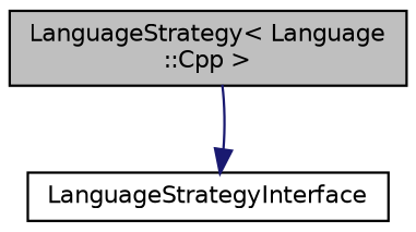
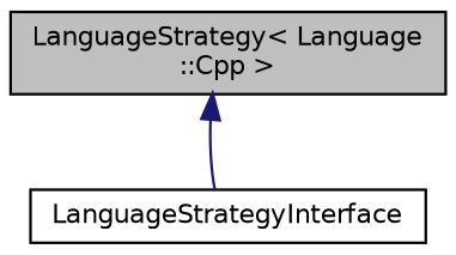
  digraph {
    node [color=black fontname=Helvetica fontsize=10 shape=record style=filled]
    n1 [fillcolor=grey75 fontcolor=black height=0.2 label="LanguageStrategy\< Language\l::Cpp \>" width=0.4]
    n2 [fillcolor=white height=0.2 label=LanguageStrategyInterface width=0.4]
-   n2 -> n1 [color=midnightblue dir=back fontname=Helvetica fontsize=10 labelfontname=Helvetica labelfontsize=10 style=solid]
+   n1 -> n2 [color=midnightblue dir=back fontname=Helvetica fontsize=10 labelfontname=Helvetica labelfontsize=10 style=solid]
  }
